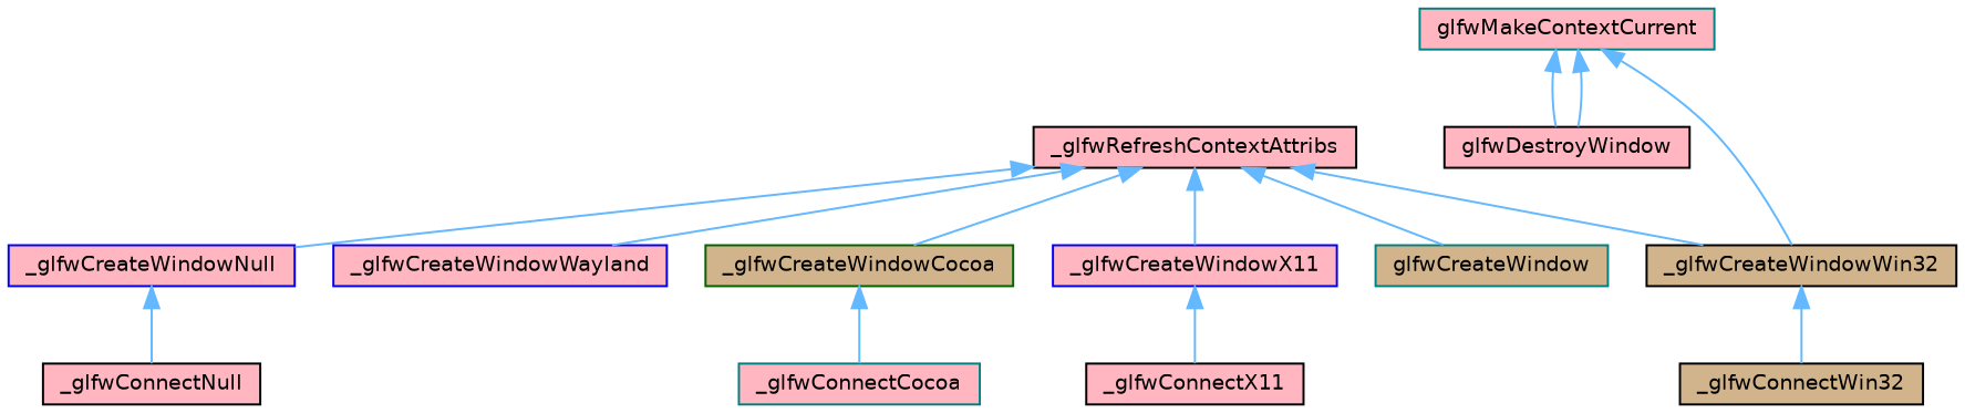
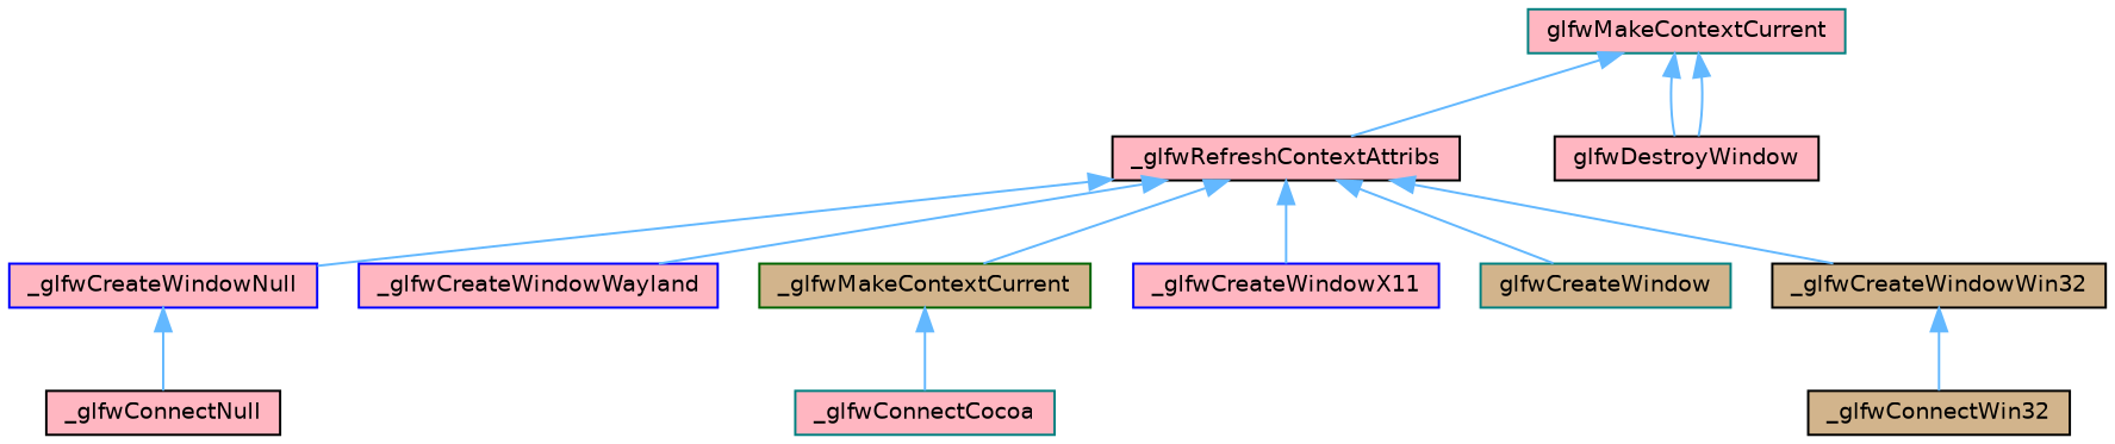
  digraph {
    rankdir=TB
    node [color=black fillcolor=lightpink fontname=Helvetica fontsize=10 shape=box style=filled]
    edge [color=steelblue1 dir=back fontname=Helvetica fontsize=10 labelfontname=Helvetica labelfontsize=10 style=solid]
    n1 [color=teal fontcolor=black height=0.2 label=glfwMakeContextCurrent width=0.4]
    n2 [height=0.2 label=_glfwRefreshContextAttribs width=0.4]
    n3 [height=0.2 label=glfwDestroyWindow width=0.4]
-   n4 [color=darkgreen fillcolor=tan height=0.2 label=_glfwCreateWindowCocoa width=0.4]
+   n4 [color=darkgreen fillcolor=tan height=0.2 label=_glfwMakeContextCurrent width=0.4]
    n5 [color=blue height=0.2 label=_glfwCreateWindowNull width=0.4]
    n6 [color=blue height=0.2 label=_glfwCreateWindowWayland width=0.4]
    n7 [fillcolor=tan height=0.2 label=_glfwCreateWindowWin32 width=0.4]
    n8 [color=blue height=0.2 label=_glfwCreateWindowX11 width=0.4]
    n9 [color=teal fillcolor=tan height=0.2 label=glfwCreateWindow width=0.4]
    n10 [color=teal height=0.2 label=_glfwConnectCocoa width=0.4]
    n11 [height=0.2 label=_glfwConnectNull width=0.4]
    n12 [fillcolor=tan height=0.2 label=_glfwConnectWin32 width=0.4]
-   n13 [height=0.2 label=_glfwConnectX11 width=0.4]
-   n1 -> n7
+   n1 -> n2
    n1 -> n3
    n1 -> n3
    n2 -> n4
    n2 -> n5
    n2 -> n6
    n2 -> n7
    n2 -> n8
    n2 -> n9
    n4 -> n10
    n5 -> n11
    n7 -> n12
-   n8 -> n13
  }
